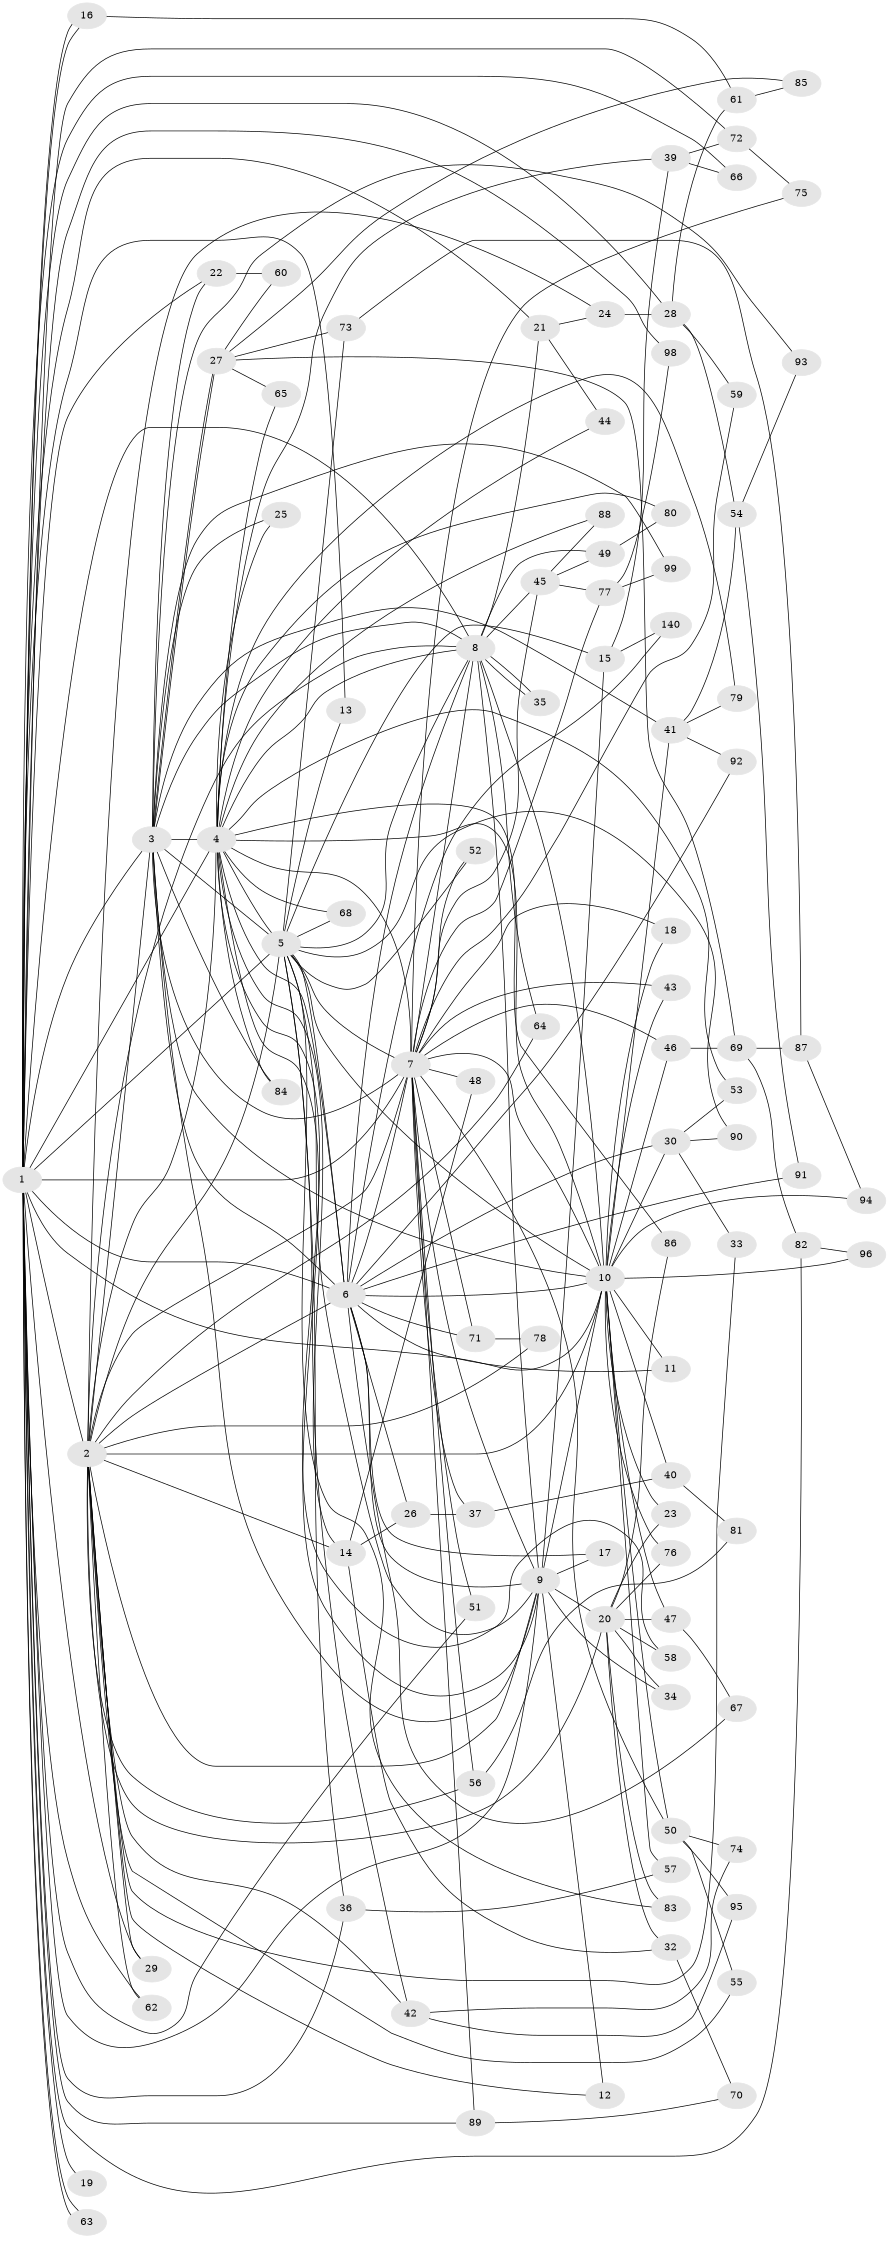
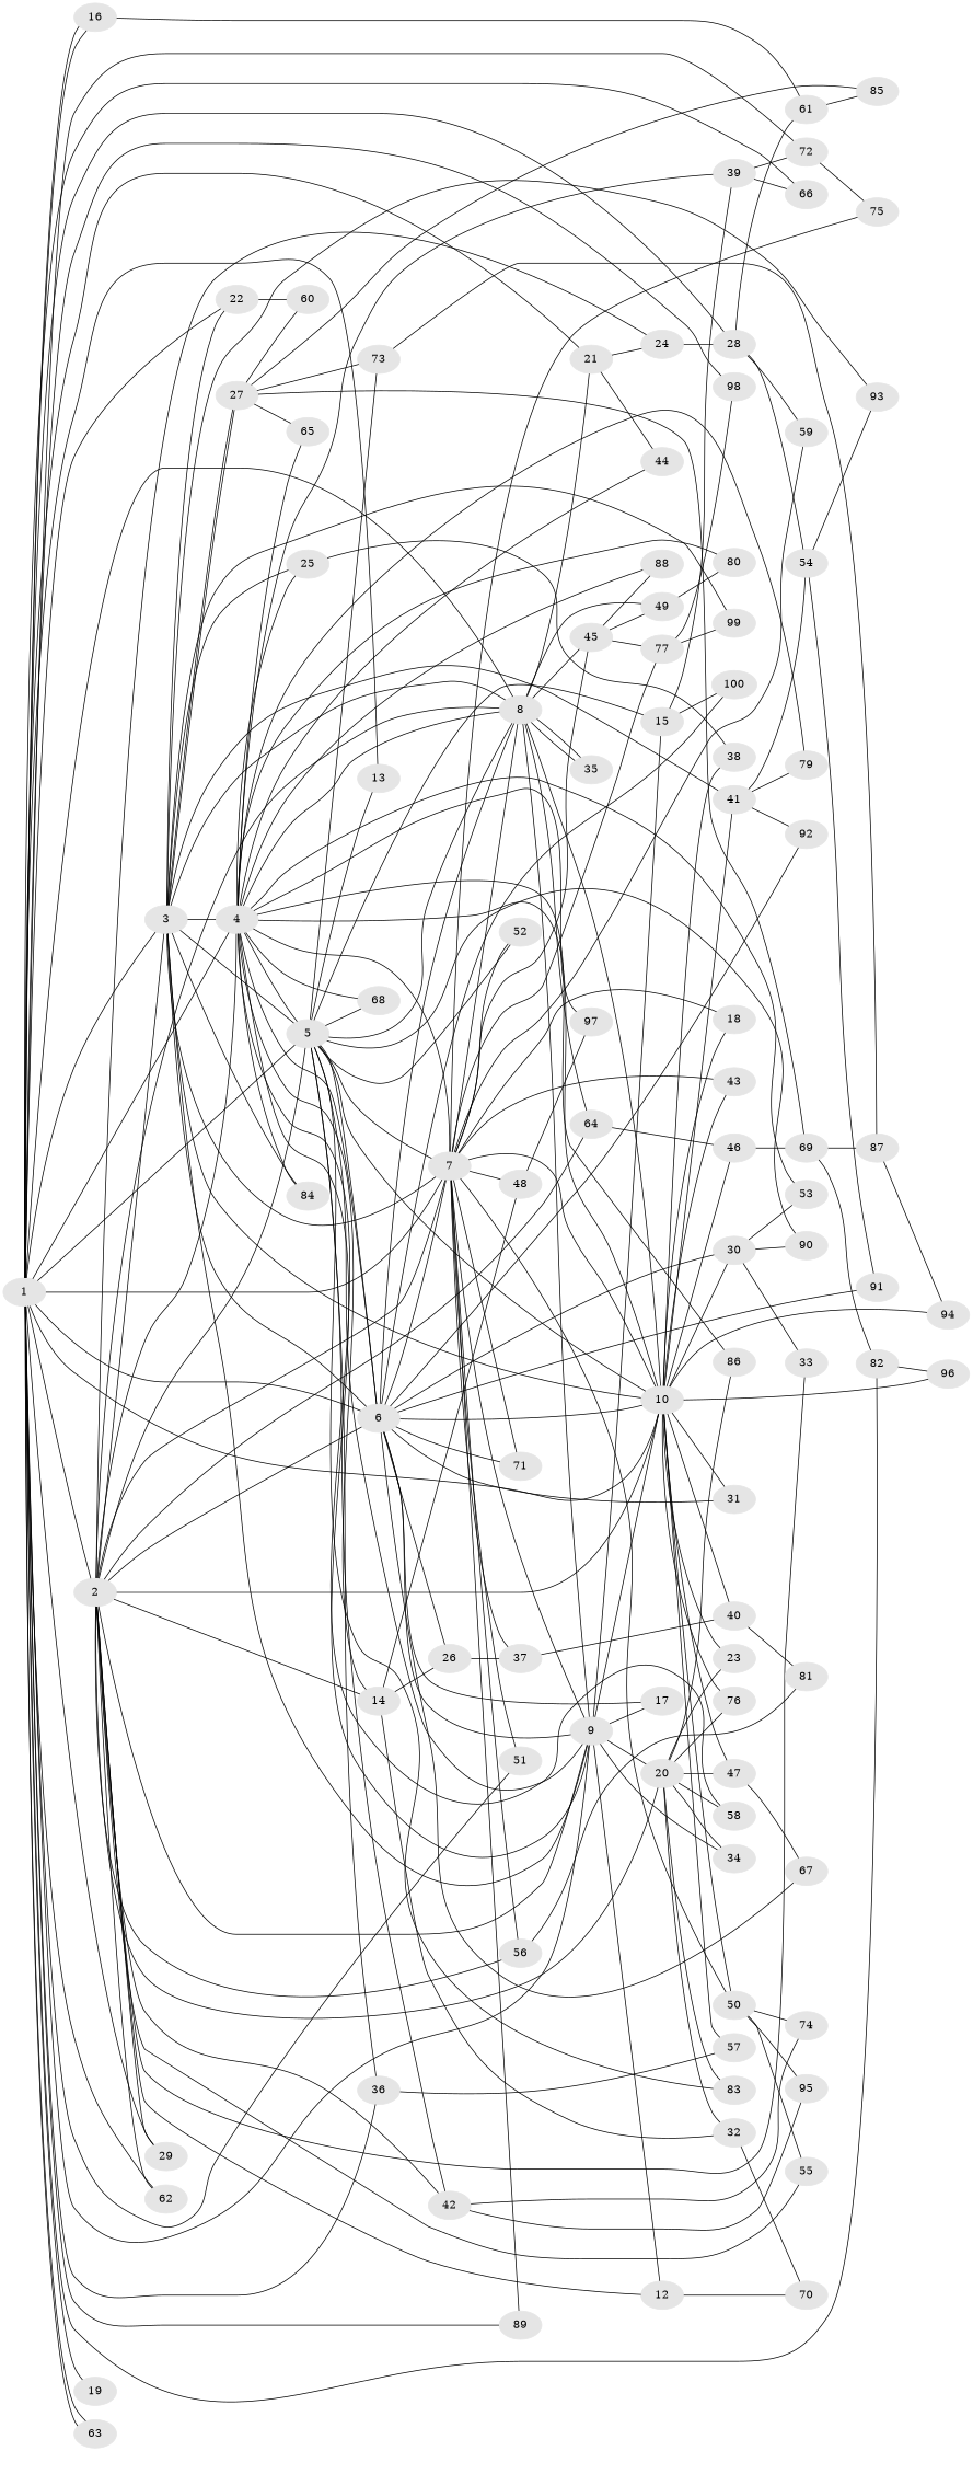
  graph {
    rankdir=LR
    node [color=gray90 style=filled]
    1
    2
    3
    4
    5
    6
    7
    8
    9
    10
    13
    16
    19
    21
    22
    28
    29
    36
    51
    62
    63
    66
    72
    82
    89
    98
    12
    14
    20
    24
    33
    42
    55
    56
    64
-   78
    25
    27
    41
    84
    93
    99
    39
    44
    53
    58
    65
    68
    79
    80
    86
    88
+   97
    15
    52
    73
    83
    90
    17
    26
    30
-   31 [label=11]
+   31
    67
    71
    91
    92
-   100 [label=140]
+   100
    18
    37
    43
    45
    46
    48
    50
    59
    75
    77
    35
    49
    34
    23
+   38
    40
    47
    57
    76
    94
    96
    61
    60
    54
    70
    32
    74
    95
    81
    69
    85
    87
    1 -- 2
    1 -- 3
    1 -- 4
    1 -- 5
    1 -- 6
    1 -- 7
    1 -- 8
    1 -- 9
    1 -- 10
    1 -- 13
    1 -- 16
    1 -- 16
    1 -- 19
    1 -- 21
    1 -- 22
    1 -- 28
    1 -- 29
    1 -- 36
    1 -- 51
    1 -- 62
    1 -- 63
    1 -- 63
    1 -- 66
    1 -- 72
    1 -- 82
    1 -- 89
    1 -- 98
    2 -- 3
    2 -- 4
    2 -- 5
    2 -- 6
    2 -- 7
    2 -- 8
    2 -- 9
    2 -- 10
    2 -- 29
    2 -- 62
    2 -- 12
    2 -- 14
    2 -- 20
    2 -- 24
    2 -- 33
    2 -- 42
    2 -- 55
    2 -- 56
    2 -- 64
-   2 -- 78
    3 -- 4
    3 -- 5
    3 -- 6
    3 -- 7
    3 -- 8
    3 -- 9
    3 -- 10
    3 -- 22
    3 -- 25
    3 -- 27
    3 -- 27
    3 -- 41
    3 -- 84
    3 -- 93
    3 -- 99
    4 -- 5
    4 -- 6
    4 -- 7
    4 -- 8
    4 -- 9
    4 -- 10
    4 -- 14
    4 -- 25
    4 -- 84
    4 -- 39
    4 -- 44
    4 -- 53
    4 -- 58
    4 -- 65
    4 -- 68
    4 -- 79
    4 -- 80
    4 -- 86
    4 -- 88
+   4 -- 97
    5 -- 6
    5 -- 7
    5 -- 8
    5 -- 9
    5 -- 10
    5 -- 13
    5 -- 36
    5 -- 42
    5 -- 68
    5 -- 15
    5 -- 52
    5 -- 73
    5 -- 83
    5 -- 90
    6 -- 7
    6 -- 8
    6 -- 9
    6 -- 10
    6 -- 17
    6 -- 26
    6 -- 30
    6 -- 31
    6 -- 67
    6 -- 71
    6 -- 91
    6 -- 92
    6 -- 100
    7 -- 8
    7 -- 9
    7 -- 10
    7 -- 51
    7 -- 89
    7 -- 56
    7 -- 52
    7 -- 71
    7 -- 18
    7 -- 37
    7 -- 43
    7 -- 45
-   7 -- 46
+   64 -- 46
    7 -- 48
    7 -- 50
    7 -- 59
    7 -- 75
    7 -- 77
    8 -- 9
    8 -- 10
    8 -- 21
    8 -- 64
    8 -- 45
    8 -- 35
    8 -- 35
    8 -- 49
    9 -- 10
    9 -- 12
    9 -- 20
    9 -- 15
    9 -- 17
    9 -- 34
    10 -- 41
    10 -- 30
    10 -- 31
    10 -- 18
    10 -- 43
    10 -- 46
    10 -- 50
    10 -- 23
+   10 -- 38
    10 -- 40
    10 -- 47
    10 -- 57
    10 -- 76
    10 -- 94
    10 -- 96
    16 -- 61
    21 -- 24
    21 -- 44
    22 -- 60
    28 -- 59
    28 -- 61
    28 -- 54
    36 -- 57
    72 -- 75
    82 -- 96
-   89 -- 70
+   12 -- 70
    14 -- 26
    14 -- 48
    14 -- 32
    20 -- 58
    20 -- 86
    20 -- 83
    20 -- 34
    20 -- 23
    20 -- 47
    20 -- 76
    20 -- 32
    24 -- 28
    42 -- 74
    42 -- 95
    56 -- 81
+   25 -- 38
    27 -- 65
    27 -- 73
    27 -- 60
    27 -- 69
    27 -- 85
    41 -- 79
    41 -- 92
    41 -- 54
    39 -- 66
    39 -- 72
    15 -- 39
    15 -- 100
    73 -- 87
    26 -- 37
    30 -- 33
    30 -- 53
    30 -- 90
-   71 -- 78
    37 -- 40
    45 -- 88
    45 -- 77
    45 -- 49
    46 -- 69
+   48 -- 97
    50 -- 55
    50 -- 74
    50 -- 95
    77 -- 98
    77 -- 99
    49 -- 80
    40 -- 81
    47 -- 67
    61 -- 85
    54 -- 93
    54 -- 91
    32 -- 70
    69 -- 82
    69 -- 87
    87 -- 94
  }
